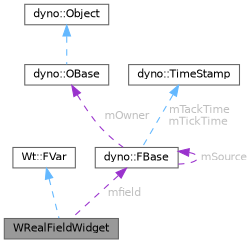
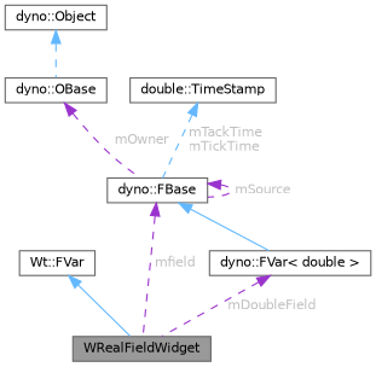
  digraph {
    node [color=gray40 fillcolor=white fontname=Helvetica fontsize=10 shape=box style=filled]
    edge [color=steelblue1 dir=back fontname=Helvetica fontsize=10 labelfontname=Helvetica labelfontsize=10 style=dashed fontcolor=grey]
    n1 [fillcolor=grey60 fontcolor=black height=0.2 label=WRealFieldWidget width=0.4]
    n2 [height=0.2 label="Wt::FVar" width=0.4]
    n3 [height=0.2 label="dyno::FBase" width=0.4]
+   n4 [height=0.2 label="dyno::FVar\< double \>" width=0.4]
    n5 [height=0.2 label="dyno::OBase" width=0.4]
    n6 [height=0.2 label="dyno::Object" width=0.4]
-   n7 [height=0.2 label="dyno::TimeStamp" width=0.4]
-   n2 -> n1 [fontcolor=""]
+   n7 [height=0.2 label="double::TimeStamp" width=0.4]
+   n2 -> n1 [style=solid fontcolor=""]
    n3 -> n1 [color=darkorchid3 label=" mfield"]
    n3 -> n3 [color=darkorchid3 label=" mSource"]
+   n3 -> n4 [style=solid fontcolor=""]
+   n4 -> n1 [color=darkorchid3 label=" mDoubleField"]
    n5 -> n3 [color=darkorchid3 label=" mOwner"]
    n6 -> n5 [fontcolor=""]
    n7 -> n3 [label=" mTackTime\nmTickTime"]
  }
